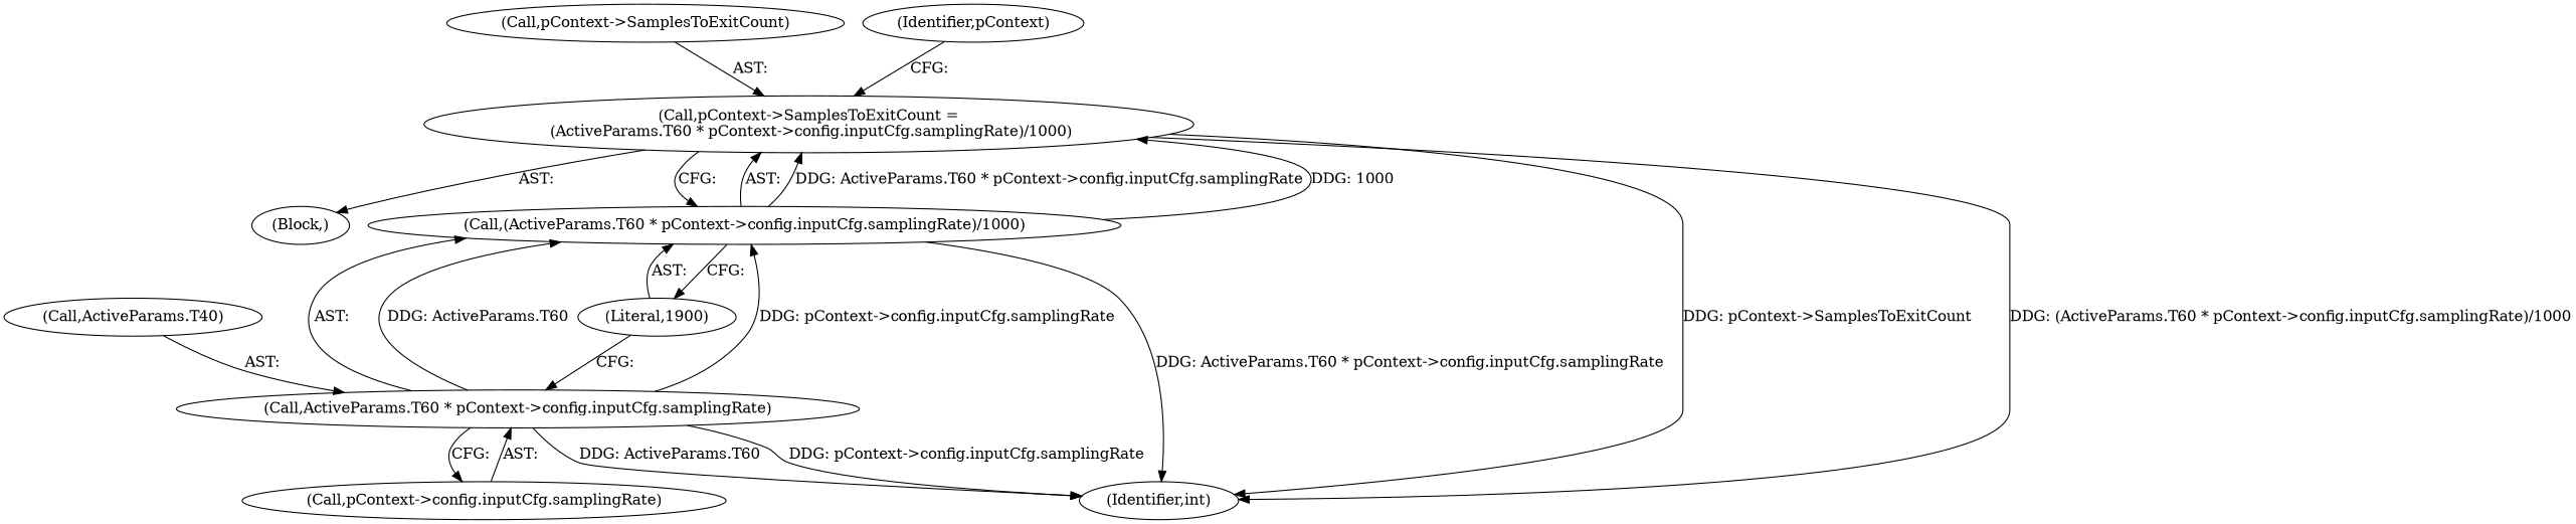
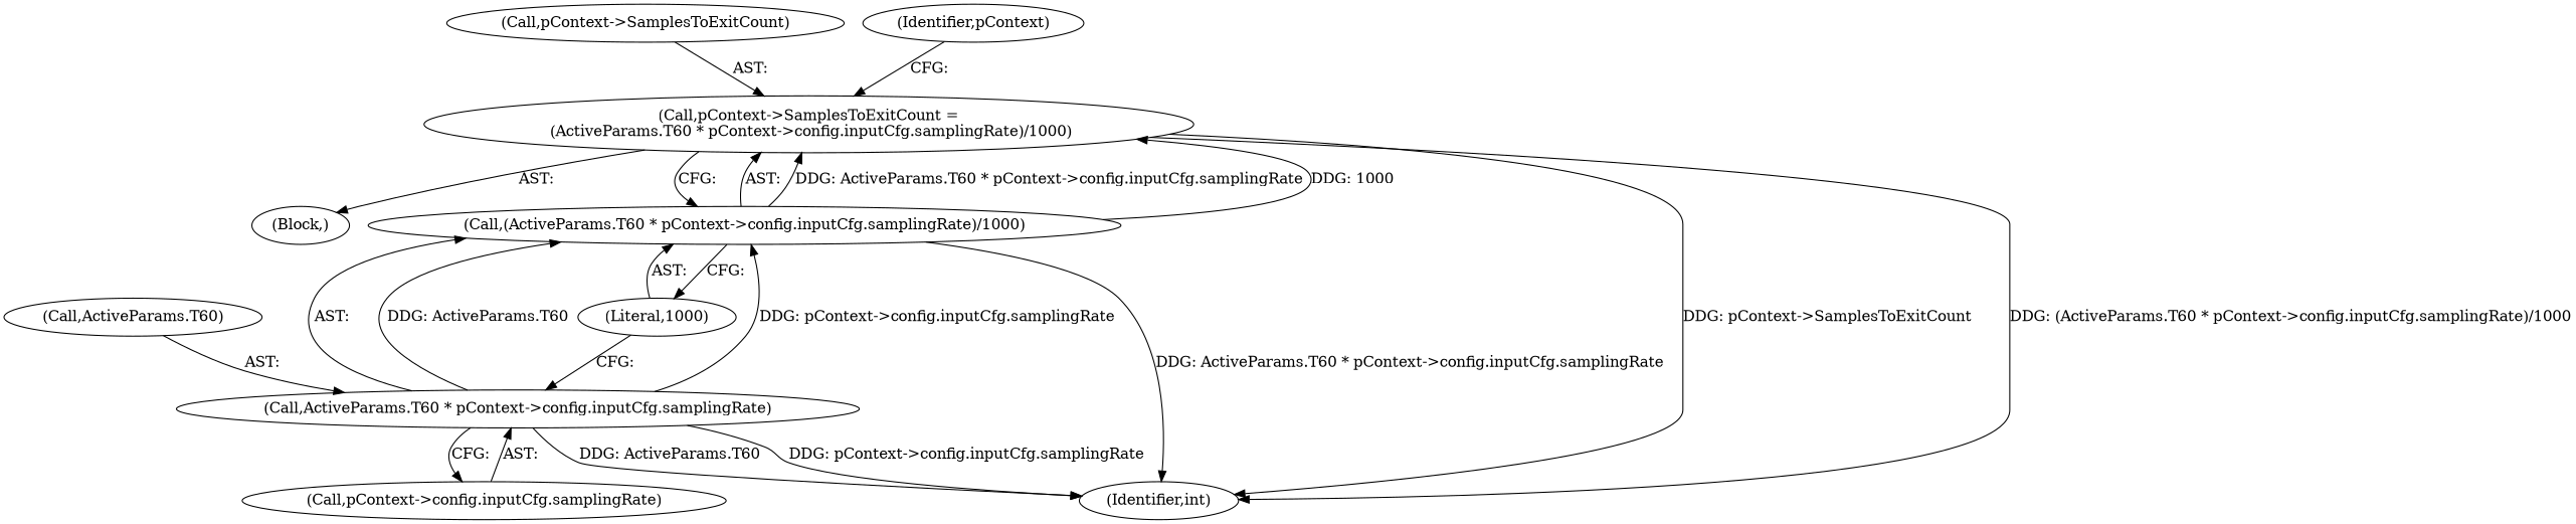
  digraph {
    n1 [label="(Call,pContext->SamplesToExitCount =\n (ActiveParams.T60 * pContext->config.inputCfg.samplingRate)/1000)"]
    n2 [label="(Call,(ActiveParams.T60 * pContext->config.inputCfg.samplingRate)/1000)"]
    n3 [label="(Block,)"]
    n4 [label="(Identifier,int)"]
-   n5 [label="(Literal,1900)"]
+   n5 [label="(Literal,1000)"]
    n6 [label="(Call,ActiveParams.T60 * pContext->config.inputCfg.samplingRate)"]
    n7 [label="(Call,pContext->config.inputCfg.samplingRate)"]
    n8 [label="(Call,pContext->SamplesToExitCount)"]
-   n9 [label="(Call,ActiveParams.T40)"]
+   n9 [label="(Call,ActiveParams.T60)"]
    n10 [label="(Identifier,pContext)"]
    n1 -> n2 [label="CFG: "]
    n1 -> n3 [label="AST: "]
    n1 -> n4 [label="DDG: pContext->SamplesToExitCount"]
    n1 -> n4 [label="DDG: (ActiveParams.T60 * pContext->config.inputCfg.samplingRate)/1000"]
    n2 -> n1 [label="AST: "]
    n2 -> n1 [label="DDG: ActiveParams.T60 * pContext->config.inputCfg.samplingRate"]
    n2 -> n1 [label="DDG: 1000"]
    n2 -> n4 [label="DDG: ActiveParams.T60 * pContext->config.inputCfg.samplingRate"]
    n2 -> n5 [label="CFG: "]
    n5 -> n2 [label="AST: "]
    n5 -> n6 [label="CFG: "]
    n6 -> n2 [label="AST: "]
    n6 -> n2 [label="DDG: ActiveParams.T60"]
    n6 -> n2 [label="DDG: pContext->config.inputCfg.samplingRate"]
    n6 -> n4 [label="DDG: pContext->config.inputCfg.samplingRate"]
    n6 -> n4 [label="DDG: ActiveParams.T60"]
    n6 -> n7 [label="CFG: "]
    n7 -> n6 [label="AST: "]
    n8 -> n1 [label="AST: "]
    n9 -> n6 [label="AST: "]
    n10 -> n1 [label="CFG: "]
  }
